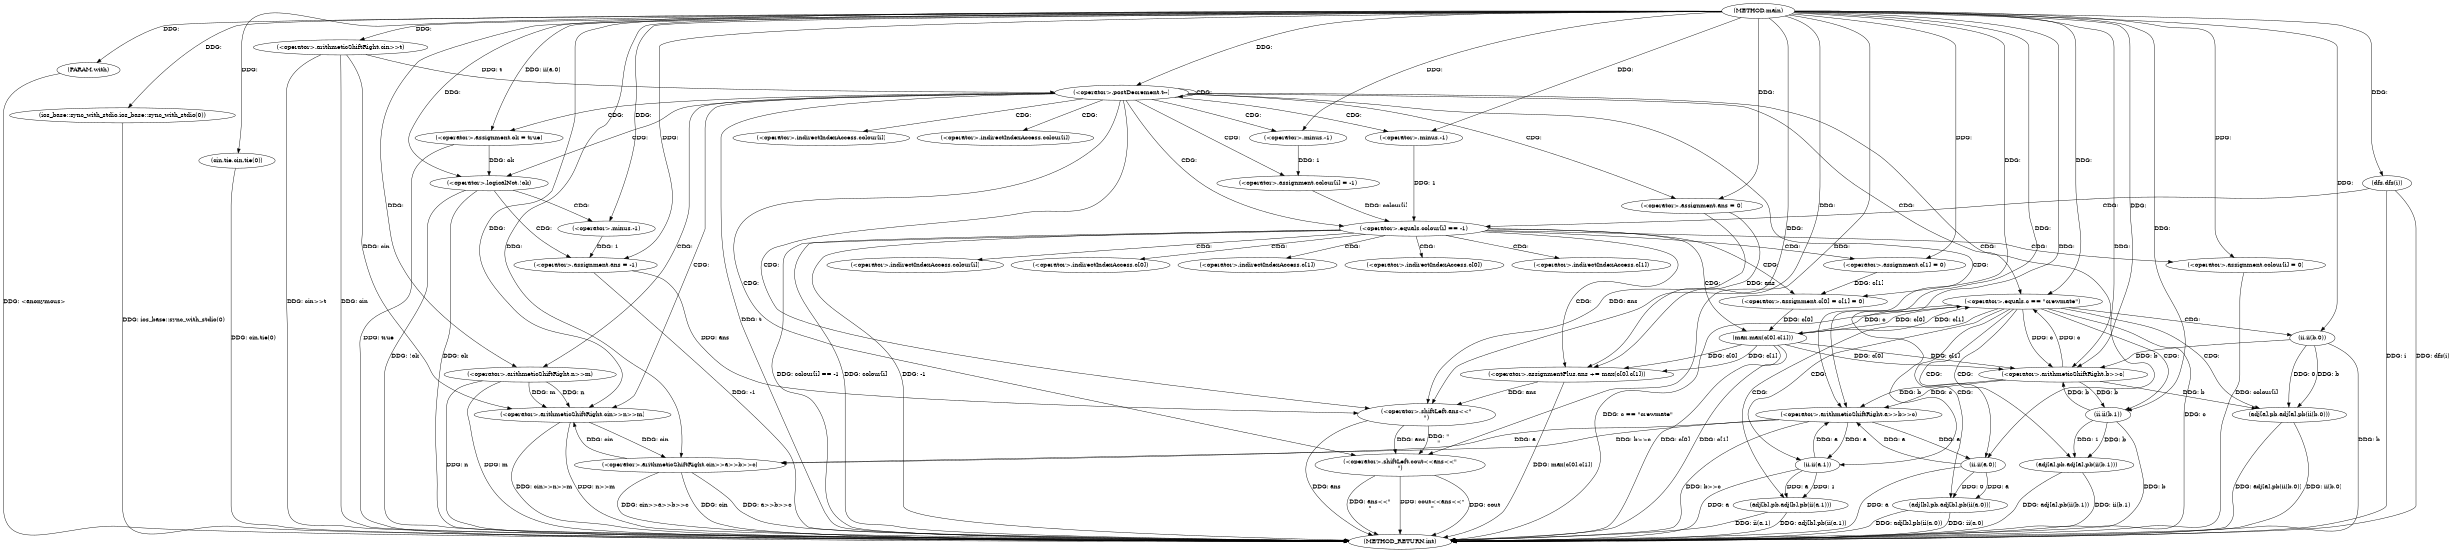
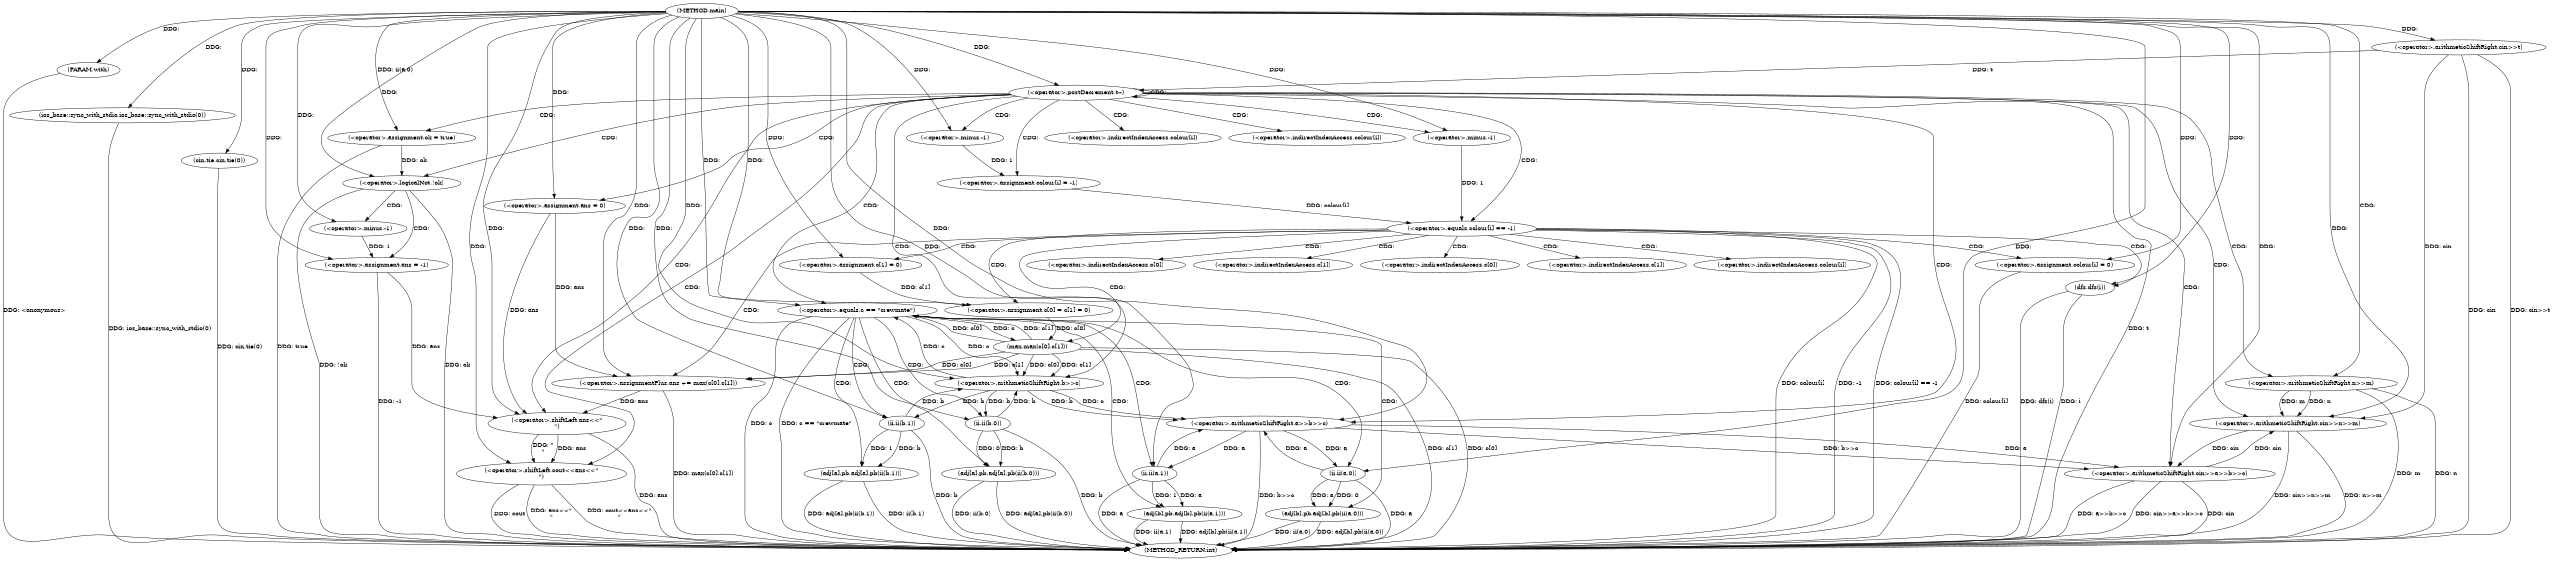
  digraph {
    n1 [label="(METHOD,main)"]
    n2 [label="(PARAM,with)"]
    n3 [label="(ios_base::sync_with_stdio,ios_base::sync_with_stdio(0))"]
    n4 [label="(cin.tie,cin.tie(0))"]
    n5 [label="(<operator>.arithmeticShiftRight,cin>>t)"]
    n6 [label="(<operator>.postDecrement,t--)"]
    n7 [label="(<operator>.arithmeticShiftRight,cin>>n>>m)"]
    n8 [label="(<operator>.assignment,ans = 0)"]
    n9 [label="(<operator>.assignment,ok = true)"]
    n10 [label="(<operator>.shiftLeft,cout<<ans<<\"\n\")"]
    n11 [label="(<operator>.arithmeticShiftRight,cin>>a>>b>>c)"]
    n12 [label="(<operator>.logicalNot,!ok)"]
    n13 [label="(<operator>.arithmeticShiftRight,n>>m)"]
    n14 [label="(<operator>.equals,c == \"crewmate\")"]
    n15 [label="(<operator>.assignment,ans = -1)"]
    n16 [label="(<operator>.shiftLeft,ans<<\"\n\")"]
    n17 [label="(<operator>.minus,-1)"]
    n18 [label="(<operator>.arithmeticShiftRight,a>>b>>c)"]
    n19 [label="(<operator>.assignment,colour[i] = 0)"]
    n20 [label="(<operator>.assignment,c[0] = c[1] = 0)"]
    n21 [label="(dfs,dfs(i))"]
    n22 [label="(<operator>.assignmentPlus,ans += max(c[0],c[1]))"]
    n23 [label="(<operator>.arithmeticShiftRight,b>>c)"]
    n24 [label="(<operator>.minus,-1)"]
    n25 [label="(<operator>.minus,-1)"]
    n26 [label="(ii,ii(b,0))"]
    n27 [label="(ii,ii(a,0))"]
    n28 [label="(<operator>.assignment,c[1] = 0)"]
    n29 [label="(ii,ii(b,1))"]
    n30 [label="(ii,ii(a,1))"]
    n31 [label="(METHOD_RETURN,int)"]
    n32 [label="(<operator>.assignment,colour[i] = -1)"]
    n33 [label="(<operator>.equals,colour[i] == -1)"]
    n34 [label="(<operator>.indirectIndexAccess,colour[i])"]
    n35 [label="(<operator>.indirectIndexAccess,colour[i])"]
    n36 [label="(adj[a].pb,adj[a].pb(ii(b,0)))"]
    n37 [label="(adj[b].pb,adj[b].pb(ii(a,0)))"]
    n38 [label="(adj[a].pb,adj[a].pb(ii(b,1)))"]
    n39 [label="(adj[b].pb,adj[b].pb(ii(a,1)))"]
    n40 [label="(max,max(c[0],c[1]))"]
    n41 [label="(<operator>.indirectIndexAccess,colour[i])"]
    n42 [label="(<operator>.indirectIndexAccess,c[0])"]
    n43 [label="(<operator>.indirectIndexAccess,c[1])"]
    n44 [label="(<operator>.indirectIndexAccess,c[0])"]
    n45 [label="(<operator>.indirectIndexAccess,c[1])"]
    n1 -> n2 [label="DDG: "]
    n1 -> n3 [label="DDG: "]
    n1 -> n4 [label="DDG: "]
    n1 -> n5 [label="DDG: "]
    n1 -> n6 [label="DDG: "]
    n1 -> n7 [label="DDG: "]
    n1 -> n8 [label="DDG: "]
    n1 -> n9 [label="DDG: ii(a,0)"]
    n1 -> n10 [label="DDG: "]
    n1 -> n11 [label="DDG: "]
    n1 -> n12 [label="DDG: "]
-   n1 -> n13 [label="DDG: "]
+   n1 -> n13 [label="CDG: "]
    n1 -> n14 [label="DDG: "]
    n1 -> n15 [label="DDG: "]
    n1 -> n16 [label="DDG: "]
    n1 -> n17 [label="DDG: "]
    n1 -> n18 [label="DDG: "]
    n1 -> n19 [label="DDG: "]
    n1 -> n20 [label="DDG: "]
    n1 -> n21 [label="DDG: "]
    n1 -> n22 [label="DDG: "]
    n1 -> n23 [label="DDG: "]
    n1 -> n24 [label="DDG: "]
    n1 -> n25 [label="DDG: "]
    n1 -> n26 [label="DDG: "]
    n1 -> n27 [label="DDG: "]
    n1 -> n28 [label="DDG: "]
    n1 -> n29 [label="DDG: "]
    n1 -> n30 [label="DDG: "]
    n2 -> n31 [label="DDG: <anonymous>"]
    n3 -> n31 [label="DDG: ios_base::sync_with_stdio(0)"]
    n4 -> n31 [label="DDG: cin.tie(0)"]
    n5 -> n6 [label="DDG: t"]
    n5 -> n7 [label="DDG: cin"]
    n5 -> n31 [label="DDG: cin"]
    n5 -> n31 [label="DDG: cin>>t"]
    n6 -> n6 [label="CDG: "]
    n6 -> n7 [label="CDG: "]
    n6 -> n8 [label="CDG: "]
    n6 -> n9 [label="CDG: "]
    n6 -> n10 [label="CDG: "]
+   n6 -> n11 [label="CDG: "]
    n6 -> n12 [label="CDG: "]
    n6 -> n13 [label="CDG: "]
    n6 -> n14 [label="CDG: "]
    n6 -> n16 [label="CDG: "]
    n6 -> n17 [label="CDG: "]
    n6 -> n18 [label="CDG: "]
    n6 -> n23 [label="CDG: "]
    n6 -> n24 [label="CDG: "]
    n6 -> n31 [label="DDG: t"]
    n6 -> n32 [label="CDG: "]
    n6 -> n33 [label="CDG: "]
    n6 -> n34 [label="CDG: "]
    n6 -> n35 [label="CDG: "]
    n7 -> n11 [label="DDG: cin"]
    n7 -> n31 [label="DDG: n>>m"]
    n7 -> n31 [label="DDG: cin>>n>>m"]
    n8 -> n16 [label="DDG: ans"]
    n8 -> n22 [label="DDG: ans"]
    n9 -> n12 [label="DDG: ok"]
    n9 -> n31 [label="DDG: true"]
    n10 -> n31 [label="DDG: ans<<\"\n\""]
    n10 -> n31 [label="DDG: cout<<ans<<\"\n\""]
    n10 -> n31 [label="DDG: cout"]
    n11 -> n7 [label="DDG: cin"]
    n11 -> n31 [label="DDG: cin"]
    n11 -> n31 [label="DDG: a>>b>>c"]
    n11 -> n31 [label="DDG: cin>>a>>b>>c"]
    n12 -> n15 [label="CDG: "]
    n12 -> n25 [label="CDG: "]
    n12 -> n31 [label="DDG: ok"]
    n12 -> n31 [label="DDG: !ok"]
    n13 -> n7 [label="DDG: n"]
    n13 -> n7 [label="DDG: m"]
    n13 -> n31 [label="DDG: n"]
    n13 -> n31 [label="DDG: m"]
    n14 -> n23 [label="DDG: c"]
    n14 -> n26 [label="CDG: "]
    n14 -> n27 [label="CDG: "]
    n14 -> n29 [label="CDG: "]
    n14 -> n30 [label="CDG: "]
    n14 -> n31 [label="DDG: c"]
    n14 -> n31 [label="DDG: c == \"crewmate\""]
    n14 -> n36 [label="CDG: "]
    n14 -> n37 [label="CDG: "]
    n14 -> n38 [label="CDG: "]
    n14 -> n39 [label="CDG: "]
    n14 -> n40 [label="DDG: c"]
    n15 -> n16 [label="DDG: ans"]
    n15 -> n31 [label="DDG: -1"]
    n16 -> n10 [label="DDG: ans"]
    n16 -> n10 [label="DDG: \"\n\""]
    n16 -> n31 [label="DDG: ans"]
    n17 -> n32 [label="DDG: 1"]
    n18 -> n11 [label="DDG: b>>c"]
    n18 -> n11 [label="DDG: a"]
    n18 -> n27 [label="DDG: a"]
    n18 -> n30 [label="DDG: a"]
    n18 -> n31 [label="DDG: b>>c"]
    n19 -> n31 [label="DDG: colour[i]"]
    n20 -> n40 [label="DDG: c[0]"]
    n21 -> n31 [label="DDG: i"]
    n21 -> n31 [label="DDG: dfs(i)"]
    n22 -> n16 [label="DDG: ans"]
    n22 -> n31 [label="DDG: max(c[0],c[1])"]
    n23 -> n14 [label="DDG: c"]
    n23 -> n18 [label="DDG: b"]
    n23 -> n18 [label="DDG: c"]
-   n23 -> n36 [label="DDG: b"]
+   n23 -> n26 [label="DDG: b"]
    n23 -> n29 [label="DDG: b"]
    n24 -> n33 [label="DDG: 1"]
    n25 -> n15 [label="DDG: 1"]
    n26 -> n23 [label="DDG: b"]
    n26 -> n31 [label="DDG: b"]
    n26 -> n36 [label="DDG: 0"]
    n26 -> n36 [label="DDG: b"]
    n27 -> n18 [label="DDG: a"]
    n27 -> n31 [label="DDG: a"]
    n27 -> n37 [label="DDG: a"]
    n27 -> n37 [label="DDG: 0"]
    n28 -> n20 [label="DDG: c[1]"]
    n29 -> n23 [label="DDG: b"]
    n29 -> n31 [label="DDG: b"]
    n29 -> n38 [label="DDG: 1"]
    n29 -> n38 [label="DDG: b"]
    n30 -> n18 [label="DDG: a"]
    n30 -> n31 [label="DDG: a"]
    n30 -> n39 [label="DDG: 1"]
    n30 -> n39 [label="DDG: a"]
    n32 -> n33 [label="DDG: colour[i]"]
    n33 -> n19 [label="CDG: "]
    n33 -> n20 [label="CDG: "]
-   n21 -> n33 [label="CDG: "]
+   n33 -> n21 [label="CDG: "]
    n33 -> n22 [label="CDG: "]
    n33 -> n28 [label="CDG: "]
    n33 -> n31 [label="DDG: colour[i]"]
    n33 -> n31 [label="DDG: -1"]
    n33 -> n31 [label="DDG: colour[i] == -1"]
    n33 -> n40 [label="CDG: "]
    n33 -> n41 [label="CDG: "]
    n33 -> n42 [label="CDG: "]
    n33 -> n43 [label="CDG: "]
    n33 -> n44 [label="CDG: "]
    n33 -> n45 [label="CDG: "]
    n36 -> n31 [label="DDG: ii(b,0)"]
    n36 -> n31 [label="DDG: adj[a].pb(ii(b,0))"]
    n37 -> n31 [label="DDG: ii(a,0)"]
    n37 -> n31 [label="DDG: adj[b].pb(ii(a,0))"]
    n38 -> n31 [label="DDG: ii(b,1)"]
    n38 -> n31 [label="DDG: adj[a].pb(ii(b,1))"]
    n39 -> n31 [label="DDG: ii(a,1)"]
    n39 -> n31 [label="DDG: adj[b].pb(ii(a,1))"]
    n40 -> n14 [label="DDG: c[0]"]
    n40 -> n14 [label="DDG: c[1]"]
    n40 -> n22 [label="DDG: c[0]"]
    n40 -> n22 [label="DDG: c[1]"]
    n40 -> n23 [label="DDG: c[0]"]
    n40 -> n23 [label="DDG: c[1]"]
    n40 -> n31 [label="DDG: c[0]"]
    n40 -> n31 [label="DDG: c[1]"]
  }
